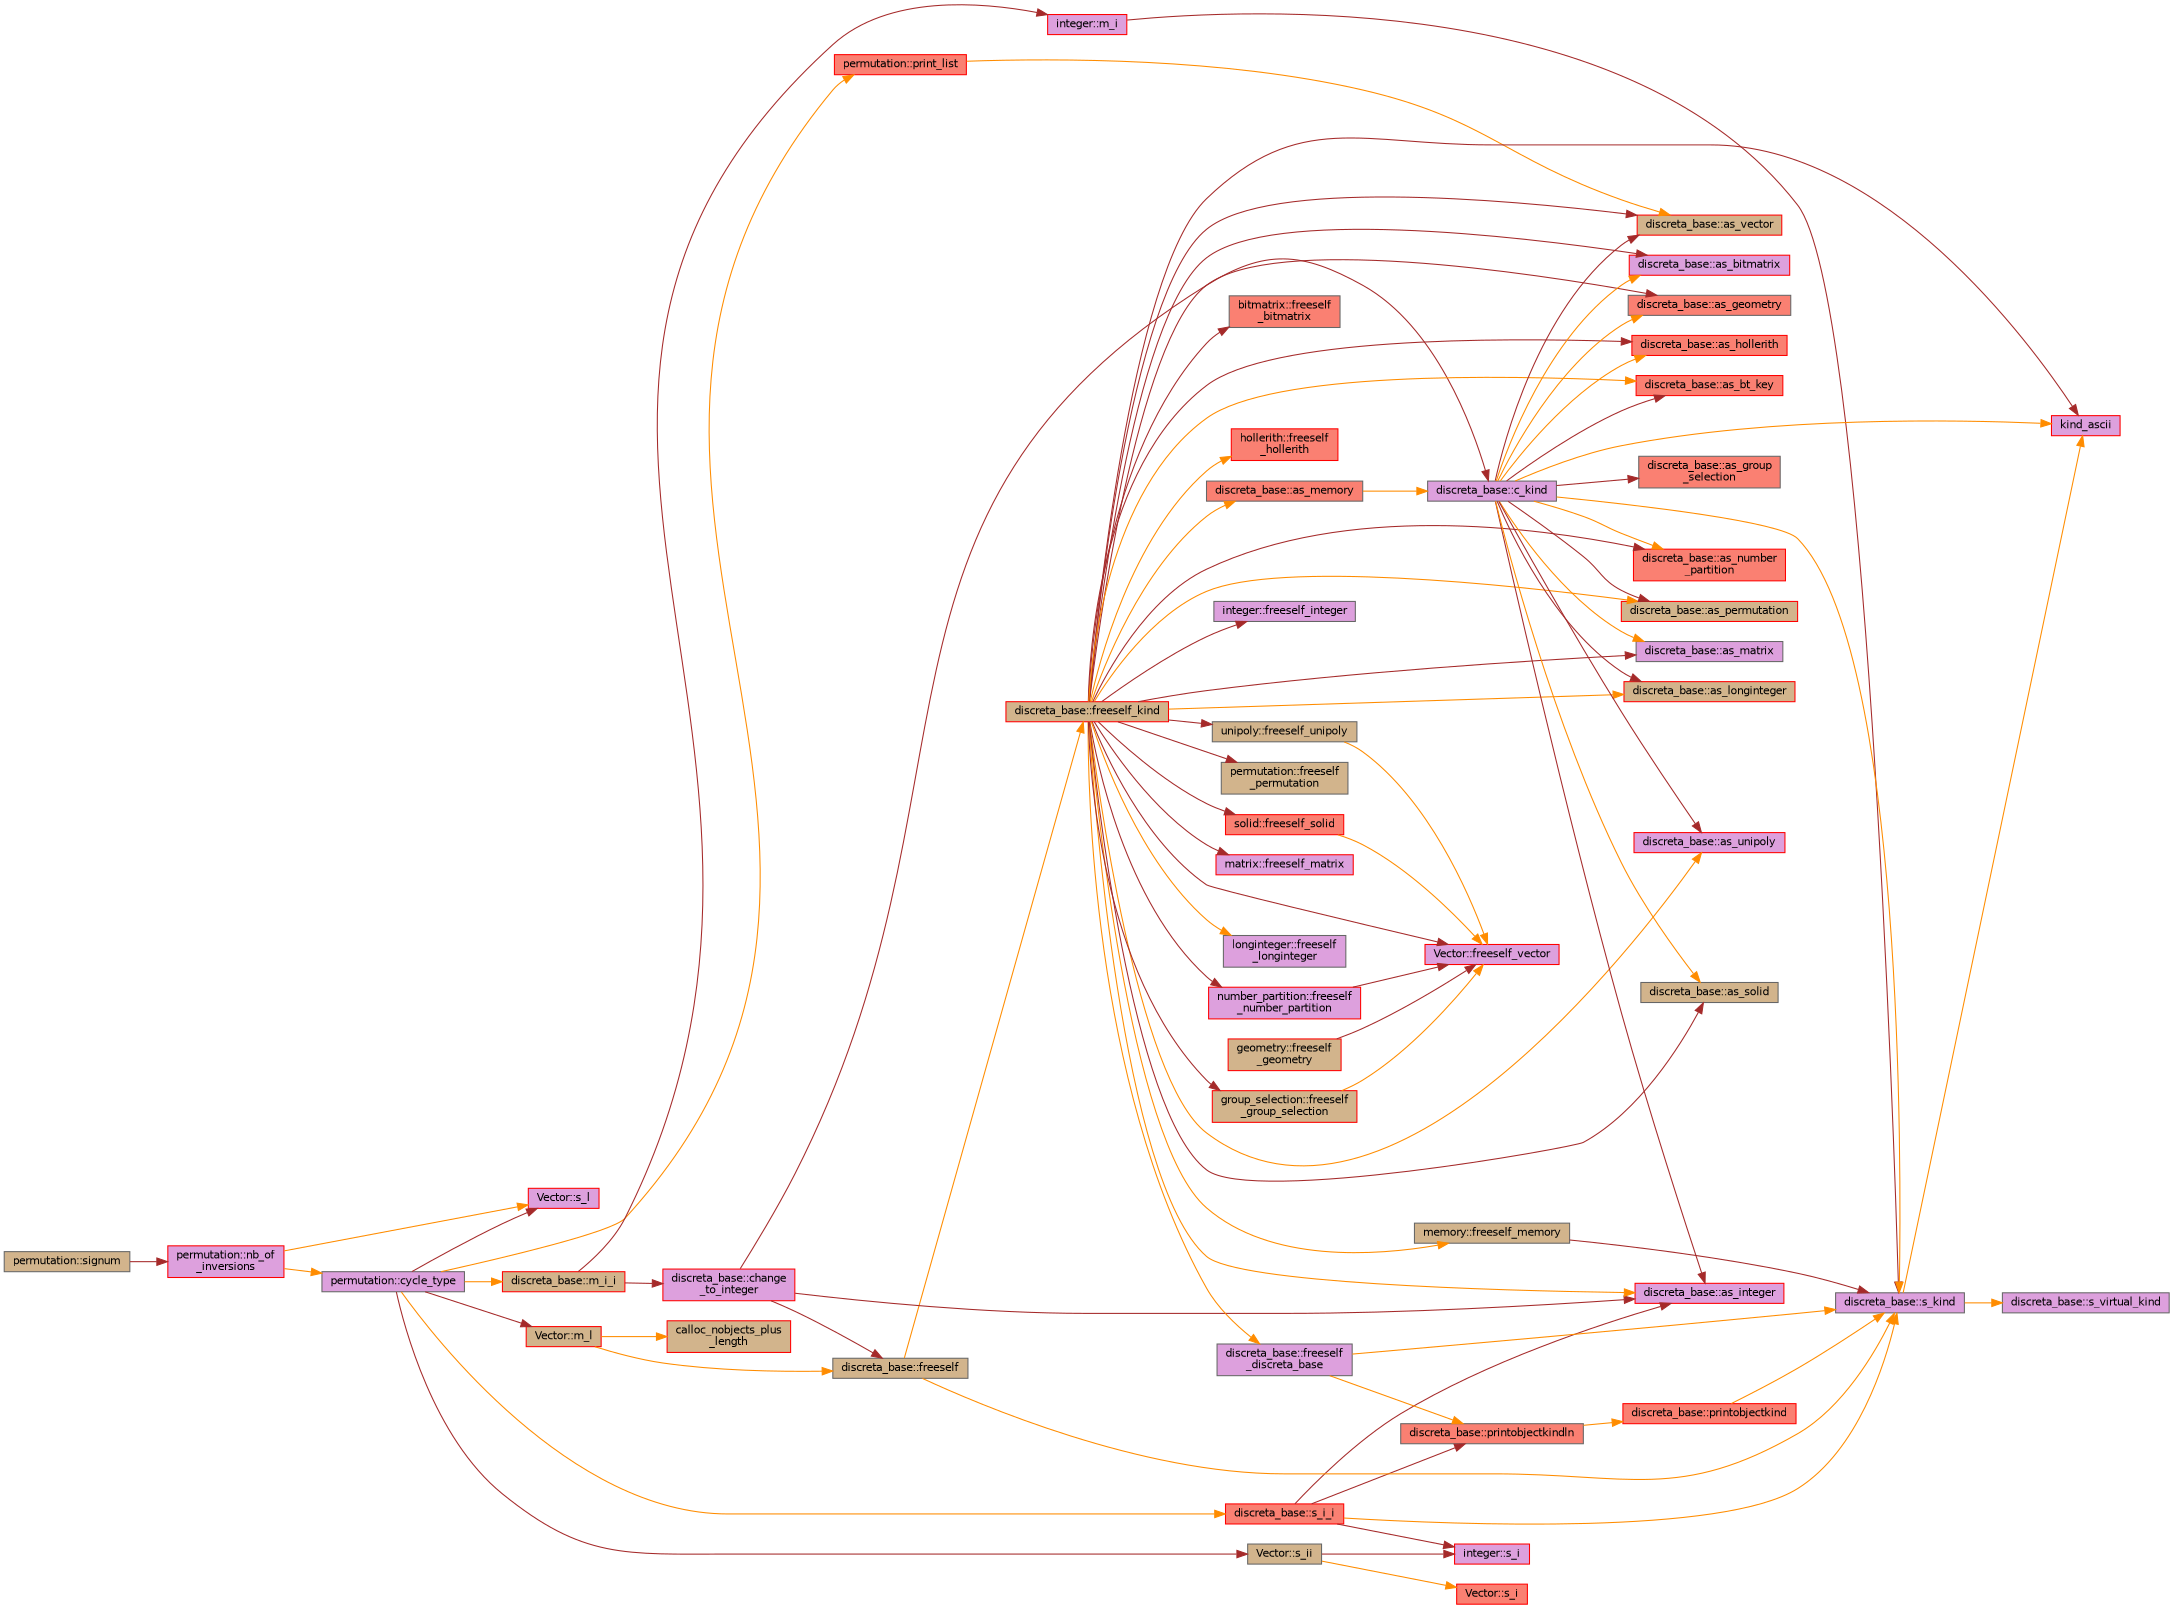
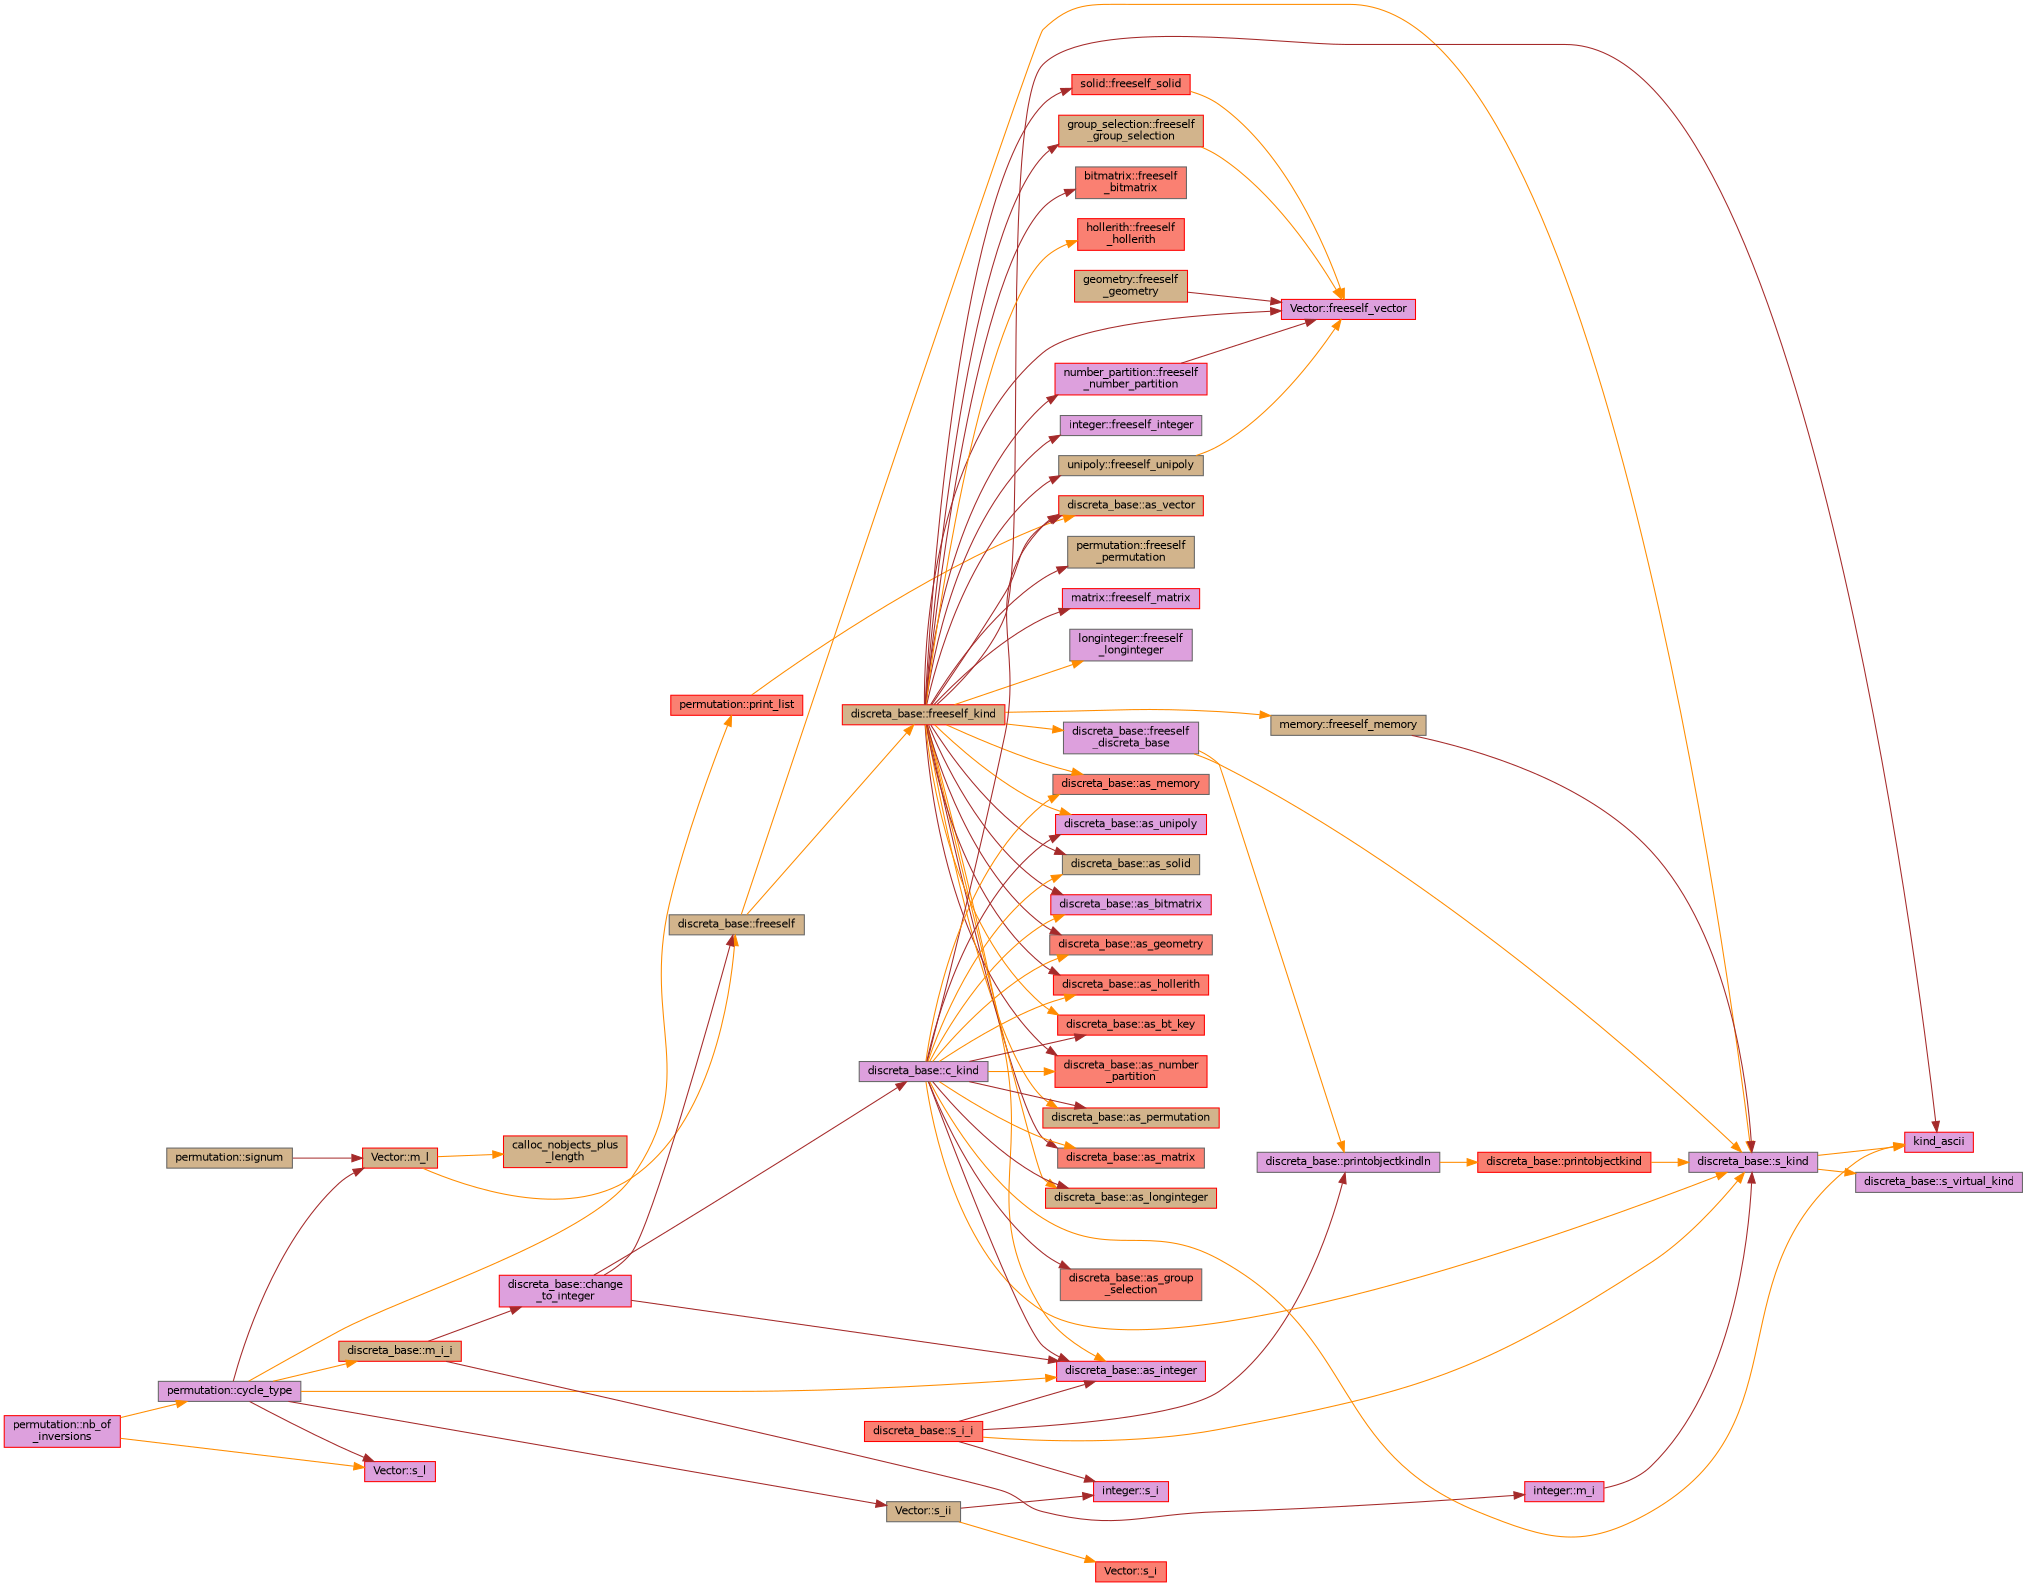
  digraph {
    rankdir=LR
    node [color=red fillcolor=plum fontname=Helvetica fontsize=10 shape=record style=filled]
    edge [color=brown fontname=Helvetica fontsize=10 labelfontname=Helvetica labelfontsize=10 style=solid]
    n1 [color=gray40 fillcolor=tan fontcolor=black height=0.2 label="permutation::signum" width=0.4]
    n2 [height=0.2 label="permutation::nb_of\l_inversions" width=0.4]
    n3 [height=0.2 label="Vector::s_l" width=0.4]
    n4 [color=gray40 height=0.2 label="permutation::cycle_type" width=0.4]
    n5 [fillcolor=tan height=0.2 label="Vector::m_l" width=0.4]
    n6 [fillcolor=tan height=0.2 label="discreta_base::m_i_i" width=0.4]
    n7 [fillcolor=salmon height=0.2 label="discreta_base::s_i_i" width=0.4]
    n8 [color=gray40 fillcolor=tan height=0.2 label="Vector::s_ii" width=0.4]
    n9 [fillcolor=salmon height=0.2 label="permutation::print_list" width=0.4]
    n10 [color=gray40 fillcolor=tan height=0.2 label="discreta_base::freeself" width=0.4]
    n11 [fillcolor=tan height=0.2 label="calloc_nobjects_plus\l_length" width=0.4]
    n12 [height=0.2 label="discreta_base::change\l_to_integer" width=0.4]
    n13 [height=0.2 label="integer::m_i" width=0.4]
    n14 [color=gray40 height=0.2 label="discreta_base::s_kind" width=0.4]
    n15 [height=0.2 label="discreta_base::as_integer" width=0.4]
-   n16 [color=gray40 fillcolor=salmon height=0.2 label="discreta_base::printobjectkindln" width=0.4]
+   n16 [color=gray40 height=0.2 label="discreta_base::printobjectkindln" width=0.4]
    n17 [height=0.2 label="integer::s_i" width=0.4]
    n18 [fillcolor=salmon height=0.2 label="Vector::s_i" width=0.4]
    n19 [fillcolor=tan height=0.2 label="discreta_base::as_vector" width=0.4]
    n20 [fillcolor=tan height=0.2 label="discreta_base::freeself_kind" width=0.4]
    n21 [color=gray40 height=0.2 label="discreta_base::freeself\l_discreta_base" width=0.4]
    n22 [height=0.2 label=kind_ascii width=0.4]
    n23 [color=gray40 height=0.2 label="integer::freeself_integer" width=0.4]
    n24 [height=0.2 label="Vector::freeself_vector" width=0.4]
    n25 [fillcolor=salmon height=0.2 label="discreta_base::as_number\l_partition" width=0.4]
    n26 [height=0.2 label="number_partition::freeself\l_number_partition" width=0.4]
    n27 [fillcolor=tan height=0.2 label="discreta_base::as_permutation" width=0.4]
    n28 [color=gray40 fillcolor=tan height=0.2 label="permutation::freeself\l_permutation" width=0.4]
-   n29 [color=gray40 height=0.2 label="discreta_base::as_matrix" width=0.4]
+   n29 [color=gray40 fillcolor=salmon height=0.2 label="discreta_base::as_matrix" width=0.4]
    n30 [height=0.2 label="matrix::freeself_matrix" width=0.4]
    n31 [fillcolor=tan height=0.2 label="discreta_base::as_longinteger" width=0.4]
    n32 [color=gray40 height=0.2 label="longinteger::freeself\l_longinteger" width=0.4]
    n33 [color=gray40 fillcolor=salmon height=0.2 label="discreta_base::as_memory" width=0.4]
    n34 [color=gray40 fillcolor=tan height=0.2 label="memory::freeself_memory" width=0.4]
    n35 [height=0.2 label="discreta_base::as_unipoly" width=0.4]
    n36 [color=gray40 fillcolor=tan height=0.2 label="unipoly::freeself_unipoly" width=0.4]
    n37 [color=gray40 fillcolor=tan height=0.2 label="discreta_base::as_solid" width=0.4]
    n38 [fillcolor=salmon height=0.2 label="solid::freeself_solid" width=0.4]
    n39 [height=0.2 label="discreta_base::as_bitmatrix" width=0.4]
    n40 [color=gray40 fillcolor=salmon height=0.2 label="bitmatrix::freeself\l_bitmatrix" width=0.4]
    n41 [color=gray40 fillcolor=salmon height=0.2 label="discreta_base::as_geometry" width=0.4]
    n42 [fillcolor=salmon height=0.2 label="discreta_base::as_hollerith" width=0.4]
    n43 [fillcolor=salmon height=0.2 label="hollerith::freeself\l_hollerith" width=0.4]
    n44 [fillcolor=tan height=0.2 label="group_selection::freeself\l_group_selection" width=0.4]
    n45 [fillcolor=salmon height=0.2 label="discreta_base::as_bt_key" width=0.4]
    n46 [color=gray40 height=0.2 label="discreta_base::s_virtual_kind" width=0.4]
    n47 [fillcolor=tan height=0.2 label="geometry::freeself\l_geometry" width=0.4]
    n48 [color=gray40 fillcolor=salmon height=0.2 label="discreta_base::as_group\l_selection" width=0.4]
    n49 [fillcolor=salmon height=0.2 label="discreta_base::printobjectkind" width=0.4]
    n50 [color=gray40 height=0.2 label="discreta_base::c_kind" width=0.4]
-   n1 -> n2
+   n1 -> n5
    n2 -> n3 [color=darkorange]
    n2 -> n4 [color=darkorange]
    n4 -> n3
    n4 -> n5
    n4 -> n6 [color=darkorange]
-   n4 -> n7 [color=darkorange]
+   n4 -> n15 [color=darkorange]
    n4 -> n8
    n4 -> n9 [color=darkorange]
    n5 -> n10 [color=darkorange]
    n5 -> n11 [color=darkorange]
    n6 -> n12
    n6 -> n13
    n7 -> n14 [color=darkorange]
    n7 -> n15
    n7 -> n16
    n7 -> n17
    n8 -> n17
    n8 -> n18 [color=darkorange]
    n9 -> n19 [color=darkorange]
    n10 -> n14 [color=darkorange]
    n10 -> n20 [color=darkorange]
    n12 -> n10
    n12 -> n15
    n12 -> n50
    n13 -> n14
    n14 -> n22 [color=darkorange]
    n14 -> n46 [color=darkorange]
    n16 -> n49 [color=darkorange]
    n20 -> n15 [color=darkorange]
    n20 -> n19
    n20 -> n21 [color=darkorange]
    n20 -> n22
    n20 -> n23
    n20 -> n24
    n20 -> n25
    n20 -> n26
    n20 -> n27 [color=darkorange]
    n20 -> n28
    n20 -> n29
    n20 -> n30
    n20 -> n31 [color=darkorange]
    n20 -> n32 [color=darkorange]
    n20 -> n33 [color=darkorange]
    n20 -> n34 [color=darkorange]
    n20 -> n35 [color=darkorange]
    n20 -> n36
    n20 -> n37
    n20 -> n38
    n20 -> n39
    n20 -> n40
    n20 -> n41
    n20 -> n42
    n20 -> n43 [color=darkorange]
    n20 -> n44
    n20 -> n45 [color=darkorange]
    n21 -> n14 [color=darkorange]
    n21 -> n16 [color=darkorange]
    n26 -> n24
    n34 -> n14
    n36 -> n24 [color=darkorange]
    n38 -> n24 [color=darkorange]
    n44 -> n24 [color=darkorange]
    n47 -> n24
    n49 -> n14 [color=darkorange]
    n50 -> n14 [color=darkorange]
    n50 -> n15
    n50 -> n19
    n50 -> n22 [color=darkorange]
    n50 -> n25 [color=darkorange]
    n50 -> n27
    n50 -> n29 [color=darkorange]
    n50 -> n31
-   n33 -> n50 [color=darkorange]
+   n50 -> n33 [color=darkorange]
    n50 -> n35
    n50 -> n37 [color=darkorange]
    n50 -> n39 [color=darkorange]
    n50 -> n41 [color=darkorange]
    n50 -> n42 [color=darkorange]
    n50 -> n45
    n50 -> n48
  }
